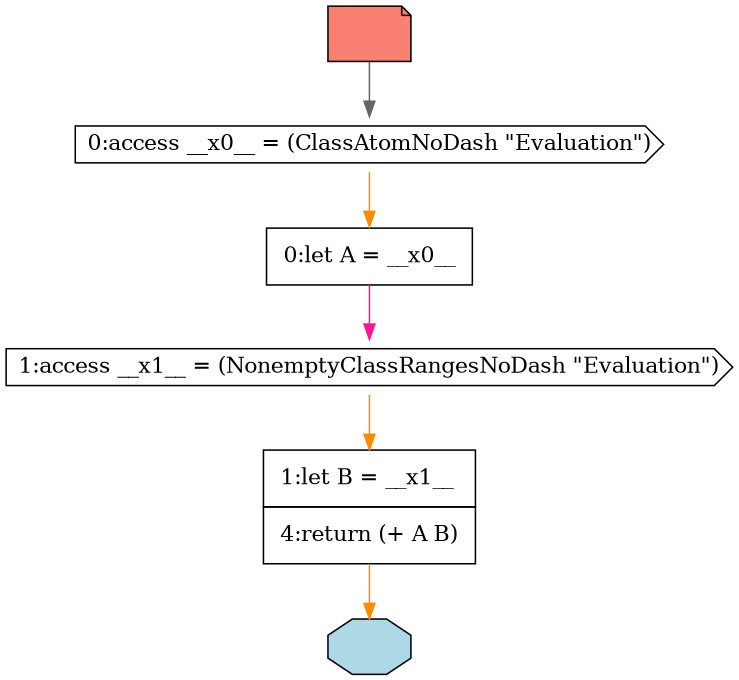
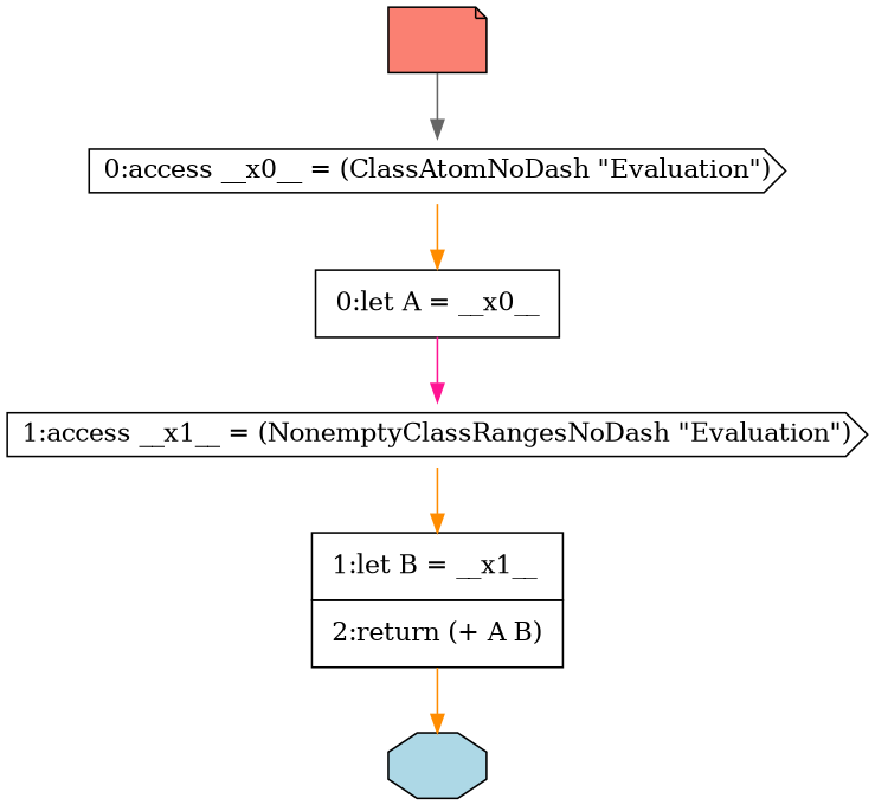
  digraph {
    node [color=black fillcolor=white shape=cds style=filled]
    edge [color=darkorange]
    n1 [label=<<font color="black">0:access __x0__ = (ClassAtomNoDash &quot;Evaluation&quot;)</font>>]
    n2 [label=<<font color="black">     <table border="0" cellborder="1" cellspacing="0" cellpadding="10">       <tr><td align="left">0:let A = __x0__</td></tr>     </table>   </font>> margin=0 shape=none]
    n3 [fillcolor=lightblue label=" " shape=octagon]
-   n4 [label=<<font color="black">     <table border="0" cellborder="1" cellspacing="0" cellpadding="10">       <tr><td align="left">1:let B = __x1__</td></tr>       <tr><td align="left">4:return (+ A B)</td></tr>     </table>   </font>> margin=0 shape=none]
+   n4 [label=<<font color="black">     <table border="0" cellborder="1" cellspacing="0" cellpadding="10">       <tr><td align="left">1:let B = __x1__</td></tr>       <tr><td align="left">2:return (+ A B)</td></tr>     </table>   </font>> margin=0 shape=none]
    n5 [label=<<font color="black">1:access __x1__ = (NonemptyClassRangesNoDash &quot;Evaluation&quot;)</font>>]
    n6 [fillcolor=salmon label=" " shape=note]
    n1 -> n2
    n2 -> n5 [color=deeppink]
    n4 -> n3
    n5 -> n4
    n6 -> n1 [color=gray40]
  }
